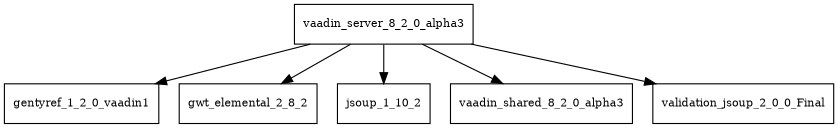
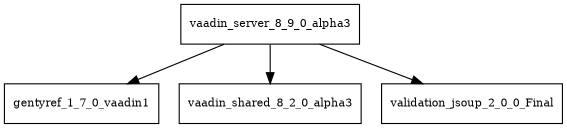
  digraph {
    node [fontsize=10.0 shape=box]
-   vaadin_server_8_2_0_alpha3
-   gentyref_1_2_0_vaadin1
-   gwt_elemental_2_8_2
-   jsoup_1_10_2
+   vaadin_server_8_2_0_alpha3 [label=vaadin_server_8_9_0_alpha3]
+   gentyref_1_2_0_vaadin1 [label=gentyref_1_7_0_vaadin1]
    vaadin_shared_8_2_0_alpha3
    n6 [label=validation_jsoup_2_0_0_Final]
    vaadin_server_8_2_0_alpha3 -> gentyref_1_2_0_vaadin1
-   vaadin_server_8_2_0_alpha3 -> gwt_elemental_2_8_2
-   vaadin_server_8_2_0_alpha3 -> jsoup_1_10_2
    vaadin_server_8_2_0_alpha3 -> vaadin_shared_8_2_0_alpha3
    vaadin_server_8_2_0_alpha3 -> n6
  }
